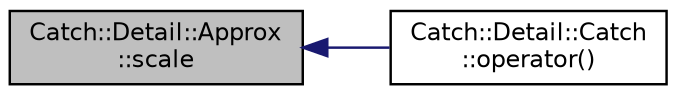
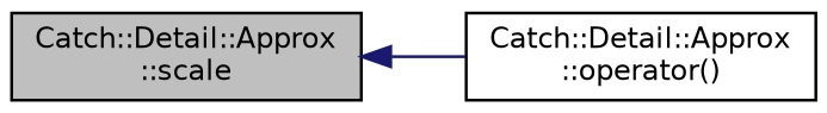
  digraph {
    rankdir=LR
    node [color=black fontname=Helvetica fontsize=10 shape=record style=filled]
    n1 [fillcolor=grey75 fontcolor=black height=0.2 label="Catch::Detail::Approx\l::scale" width=0.4]
-   n2 [fillcolor=white height=0.2 label="Catch::Detail::Catch\l::operator()" width=0.4]
+   n2 [fillcolor=white height=0.2 label="Catch::Detail::Approx\l::operator()" width=0.4]
    n1 -> n2 [color=midnightblue dir=back fontname=Helvetica fontsize=10 labelfontname=Helvetica labelfontsize=10 style=solid]
  }
